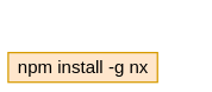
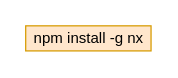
  <mxCell id="0" />
  <mxCell id="1" parent="0" />
- <mxCell id="2" value="npm install -g nx" style="text;html=1;align=center;verticalAlign=middle;resizable=0;points=[];autosize=1;fillColor=#ffe6cc;strokeColor=#d79b00;" parent="1" vertex="1"><mxGeometry x="5" y="35" width="100" height="20" as="geometry" /></mxCell>
+ <mxCell id="2" value="npm install -g nx" style="text;html=1;align=center;verticalAlign=middle;resizable=0;points=[];autosize=1;fillColor=#ffe6cc;strokeColor=#d79b00;" parent="1" vertex="1"><mxGeometry x="20" y="20" width="100" height="20" as="geometry" /></mxCell>
